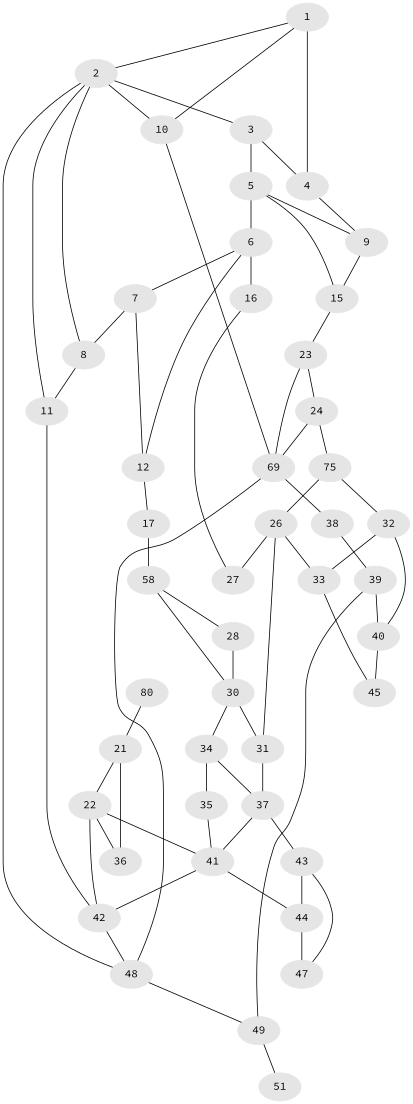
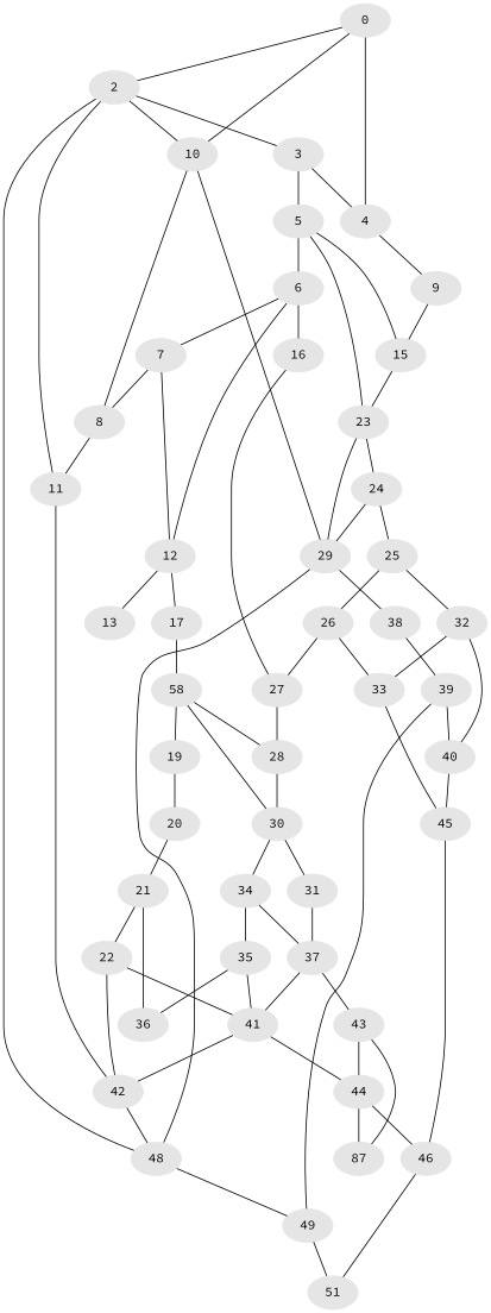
  graph {
    fontname="Source Code Pro"
    node [color=gray90 fontname="Source Code Pro" style=filled]
    edge [fontname="Source Code Pro" weight=1.0]
-   1
+   1 [label=0]
    2
    4
    10
    3
    8
    11
    48
    9
-   29 [label=69]
+   29
    5
    42
    49
    6
    15
    7
    12
    16
    23
+   13
    17
    27
    38
    n24 [label=58]
    22
    41
    24
    28
+   19
    30
-   20 [label=80]
+   20
    31
    34
    21
    36
    44
-   25 [label=75]
+   25
    26
    32
    33
    40
    37
    45
    39
    35
    43
-   47
+   46
+   47 [label=87]
    51
    1 -- 2
    1 -- 4 [weight=3.0]
    1 -- 10
    2 -- 10
    2 -- 3
-   2 -- 8
+   10 -- 8
    2 -- 11
    2 -- 48
    4 -- 9
    10 -- 29
    3 -- 4
    3 -- 5
    8 -- 11
    11 -- 42
    48 -- 49
    9 -- 15
    29 -- 48
    29 -- 38 [weight=2.0]
-   5 -- 9
+   5 -- 23
    5 -- 6 [weight=2.0]
    5 -- 15
    42 -- 48
    49 -- 51
    6 -- 7
    6 -- 12
    6 -- 16 [weight=2.0]
    15 -- 23
    7 -- 8
    7 -- 12
+   12 -- 13 [weight=2.0]
    12 -- 17 [weight=2.0]
    16 -- 27
    23 -- 29
    23 -- 24
    17 -- n24 [weight=2.0]
+   27 -- 28
    38 -- 39 [weight=2.0]
    n24 -- 28
+   n24 -- 19 [weight=2.0]
    n24 -- 30
    22 -- 42
    22 -- 41
    41 -- 42
    41 -- 44 [weight=2.0]
    24 -- 29
    24 -- 25
    28 -- 30
+   19 -- 20
    30 -- 31 [weight=2.0]
    30 -- 34
    20 -- 21 [weight=2.0]
    31 -- 37 [weight=2.0]
    34 -- 37
    34 -- 35
    21 -- 22 [weight=2.0]
    21 -- 36 [weight=2.0]
+   44 -- 46
    44 -- 47 [weight=2.0]
    25 -- 26
    25 -- 32
    26 -- 27
-   26 -- 31 [weight=2.0]
    26 -- 33
    32 -- 33
    32 -- 40
    33 -- 45
    40 -- 45
    37 -- 41
    37 -- 43
+   45 -- 46
    39 -- 49
    39 -- 40 [weight=2.0]
    35 -- 41
-   22 -- 36
+   35 -- 36
    43 -- 44
    43 -- 47
+   46 -- 51
  }
